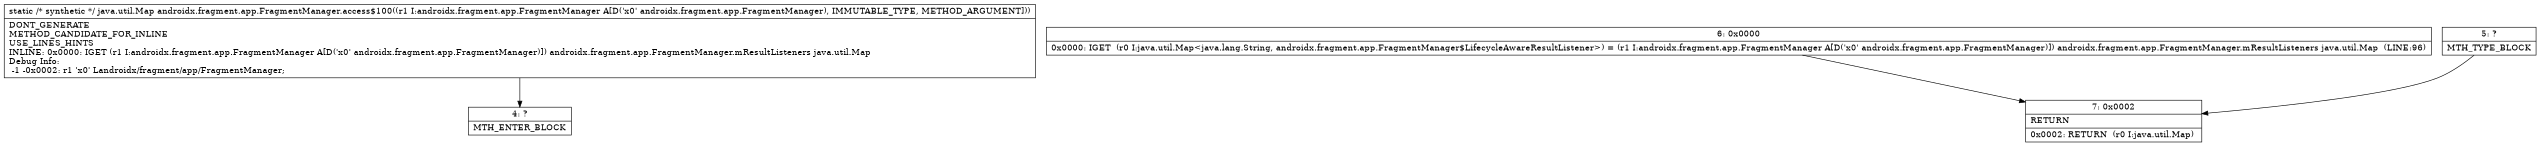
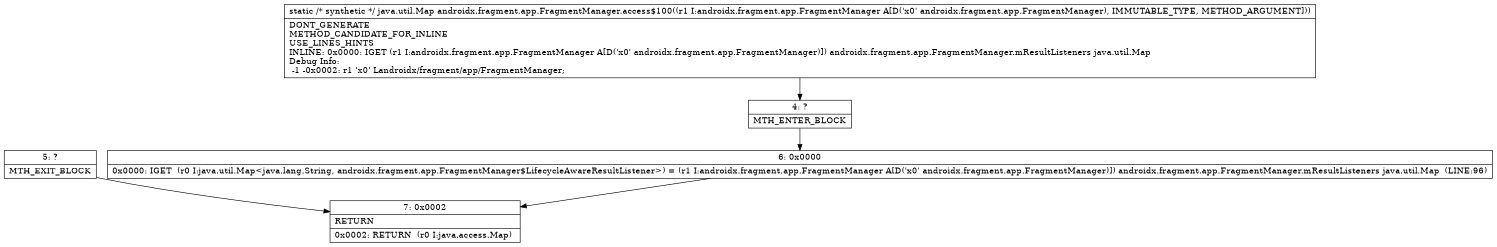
  digraph {
    node [shape=record]
    n1 [label="{4\:\ ?|MTH_ENTER_BLOCK\l}"]
    n2 [label="{6\:\ 0x0000|0x0000: IGET  (r0 I:java.util.Map\<java.lang.String, androidx.fragment.app.FragmentManager$LifecycleAwareResultListener\>) = (r1 I:androidx.fragment.app.FragmentManager A[D('x0' androidx.fragment.app.FragmentManager)]) androidx.fragment.app.FragmentManager.mResultListeners java.util.Map  (LINE:96)\l}"]
-   n3 [label="{7\:\ 0x0002|RETURN\l|0x0002: RETURN  (r0 I:java.util.Map) \l}"]
-   n4 [label="{5\:\ ?|MTH_TYPE_BLOCK\l}"]
+   n3 [label="{7\:\ 0x0002|RETURN\l|0x0002: RETURN  (r0 I:java.access.Map) \l}"]
+   n4 [label="{5\:\ ?|MTH_EXIT_BLOCK\l}"]
    n5 [label="{static \/* synthetic *\/ java.util.Map androidx.fragment.app.FragmentManager.access$100((r1 I:androidx.fragment.app.FragmentManager A[D('x0' androidx.fragment.app.FragmentManager), IMMUTABLE_TYPE, METHOD_ARGUMENT]))  | DONT_GENERATE\lMETHOD_CANDIDATE_FOR_INLINE\lUSE_LINES_HINTS\lINLINE: 0x0000: IGET  (r1 I:androidx.fragment.app.FragmentManager A[D('x0' androidx.fragment.app.FragmentManager)]) androidx.fragment.app.FragmentManager.mResultListeners java.util.Map\lDebug Info:\l  \-1 \-0x0002: r1 'x0' Landroidx\/fragment\/app\/FragmentManager;\l}"]
+   n1 -> n2
    n2 -> n3
    n4 -> n3
    n5 -> n1
  }
